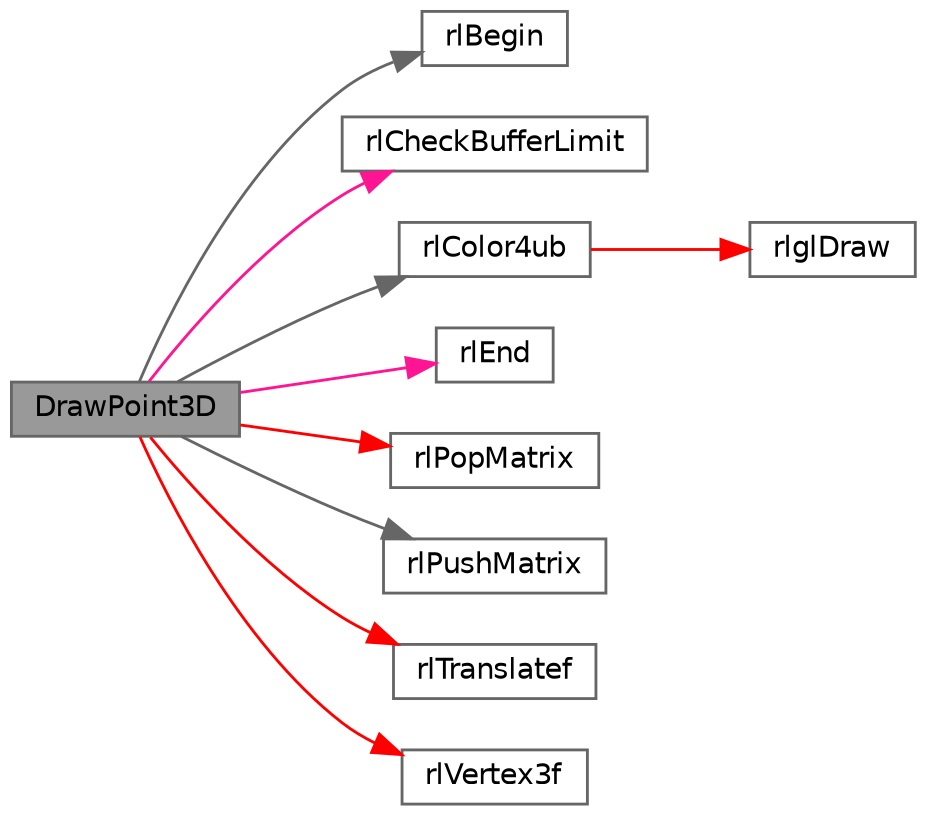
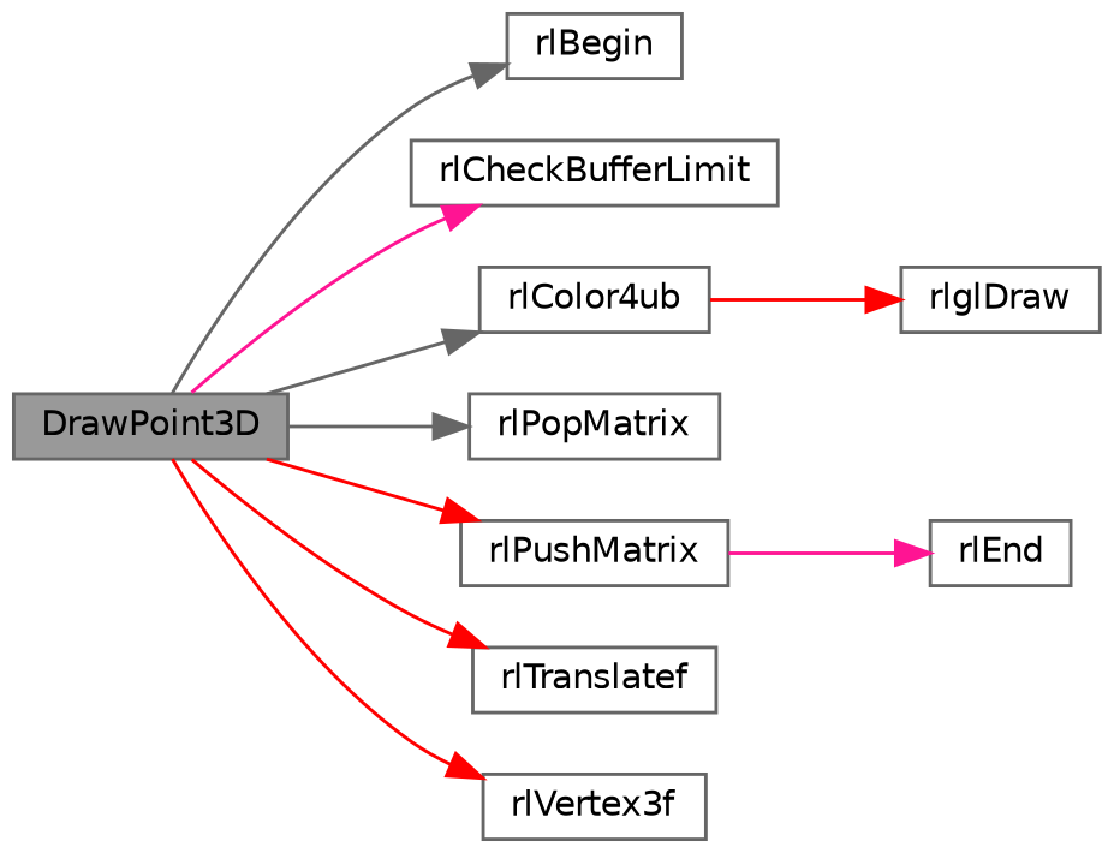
  digraph {
    fontname="DejaVu Sans"
    rankdir=LR
    node [color=grey40 fillcolor=white fontname="DejaVu Sans" fontsize=10 shape=box style=filled]
    edge [color=red fontname="DejaVu Sans" fontsize=10 labelfontname=Helvetica labelfontsize=10 style=solid]
    n1 [color=gray40 fillcolor=grey60 fontcolor=black height=0.2 label=DrawPoint3D width=0.4]
    n2 [height=0.2 label=rlBegin width=0.4]
    n3 [height=0.2 label=rlCheckBufferLimit width=0.4]
    n4 [height=0.2 label=rlColor4ub width=0.4]
    n5 [height=0.2 label=rlEnd width=0.4]
    n6 [height=0.2 label=rlPopMatrix width=0.4]
    n7 [height=0.2 label=rlPushMatrix width=0.4]
    n8 [height=0.2 label=rlTranslatef width=0.4]
    n9 [height=0.2 label=rlVertex3f width=0.4]
    n10 [height=0.2 label=rlglDraw width=0.4]
    n1 -> n2 [color=gray40]
    n1 -> n3 [color=deeppink]
    n1 -> n4 [color=gray40]
-   n1 -> n5 [color=deeppink]
-   n1 -> n6
-   n1 -> n7 [color=gray40]
+   n7 -> n5 [color=deeppink]
+   n1 -> n6 [color=gray40]
+   n1 -> n7
    n1 -> n8
    n1 -> n9
    n4 -> n10
  }
